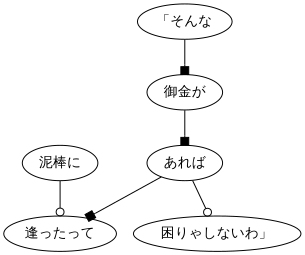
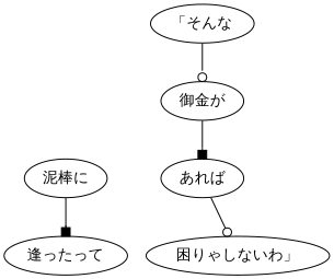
  digraph {
    fontname="JetBrains Mono"
    node [fontname="JetBrains Mono"]
    edge [arrowhead=box fontname="JetBrains Mono"]
    n1 [label="「そんな"]
    n2 [label="御金が"]
    n3 [label="あれば"]
    n4 [label="逢ったって"]
    n5 [label="困りゃしないわ」"]
    n6 [label="泥棒に"]
-   n1 -> n2
+   n1 -> n2 [arrowhead=odot]
    n2 -> n3
-   n3 -> n4
    n3 -> n5 [arrowhead=odot]
-   n6 -> n4 [arrowhead=odot]
+   n6 -> n4
  }
